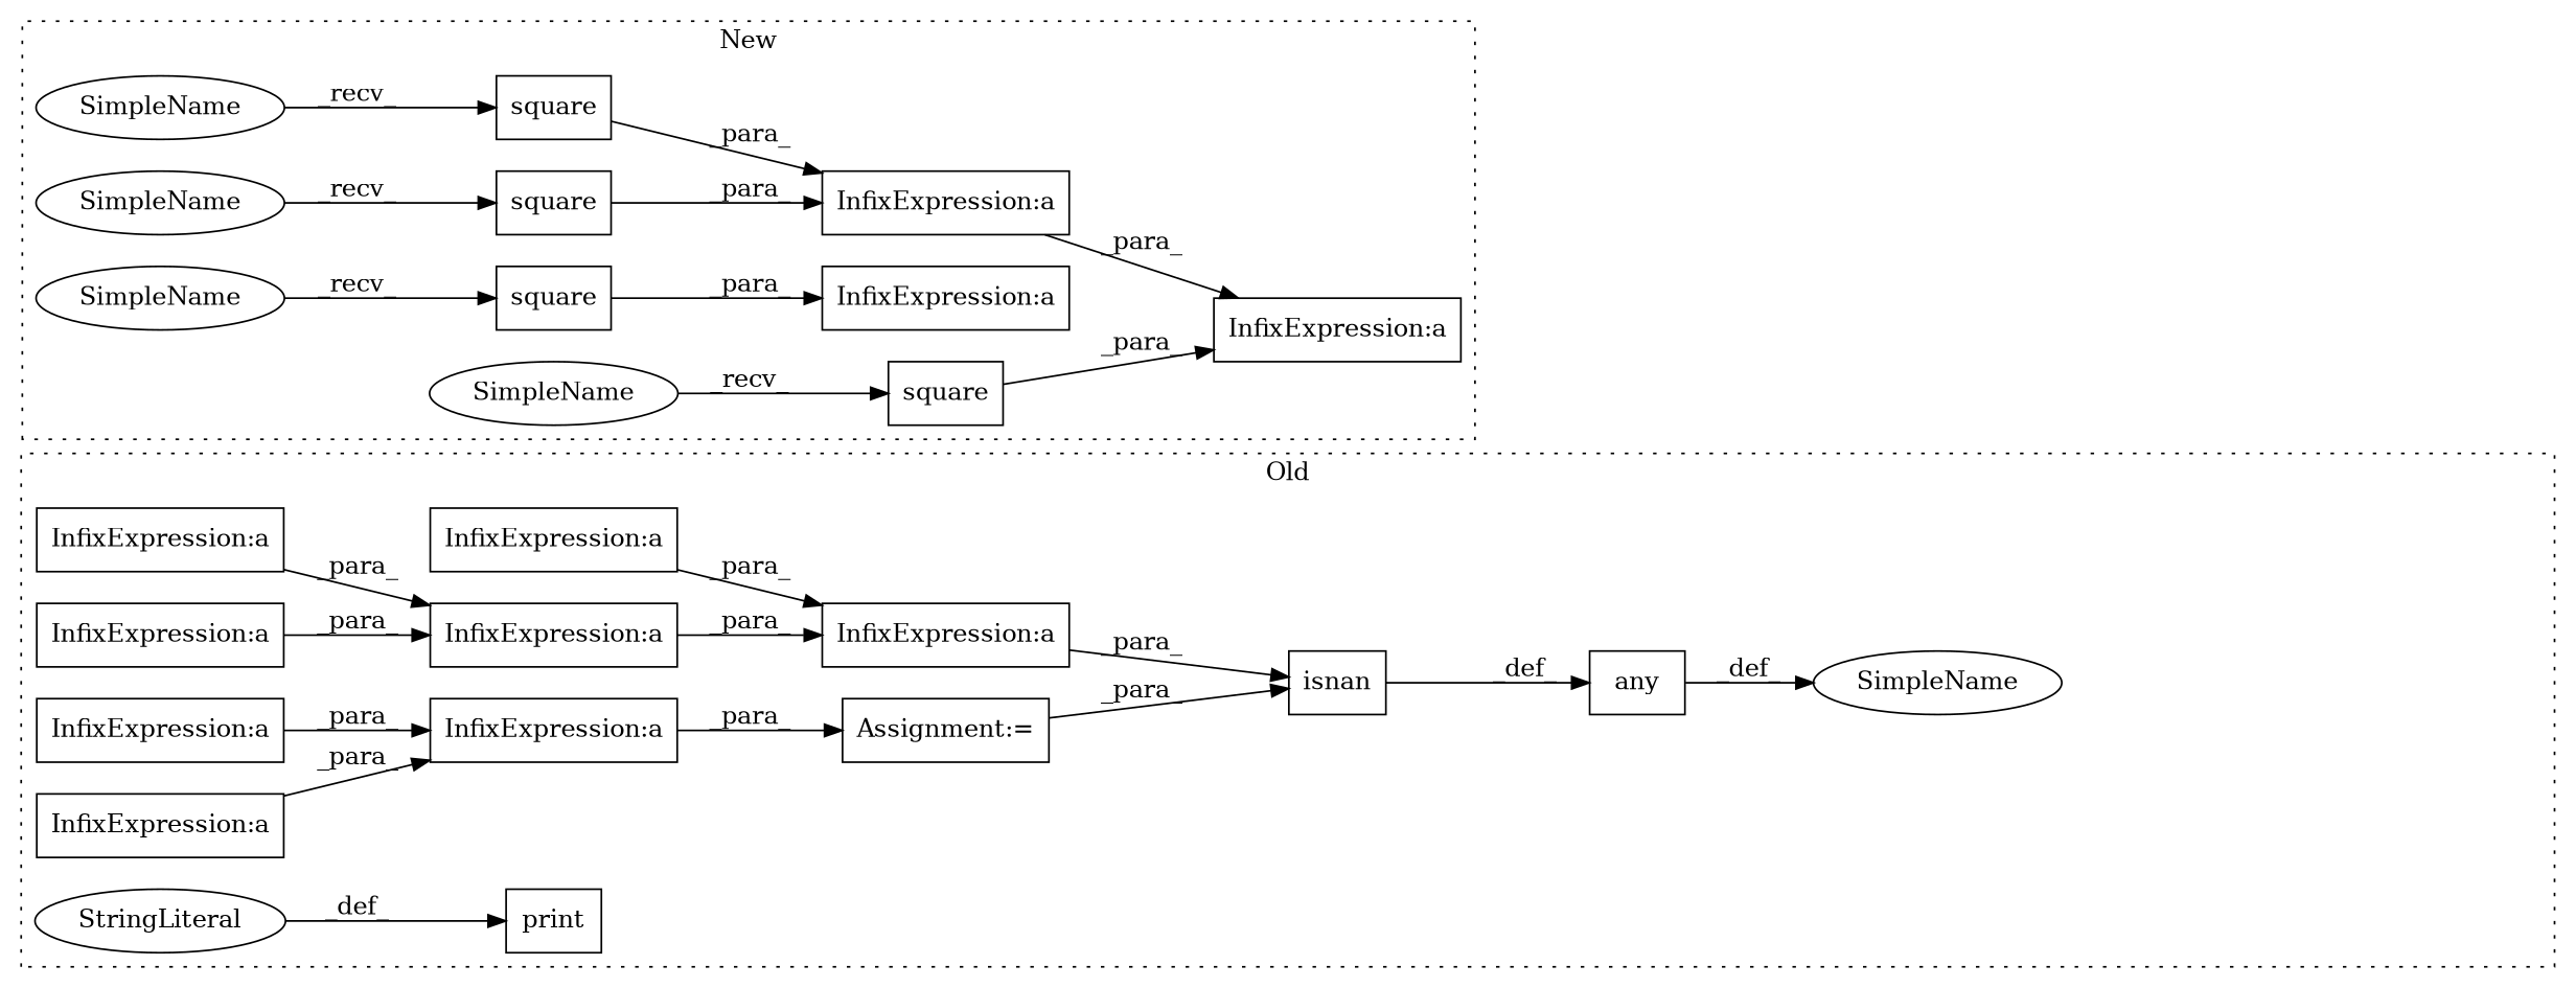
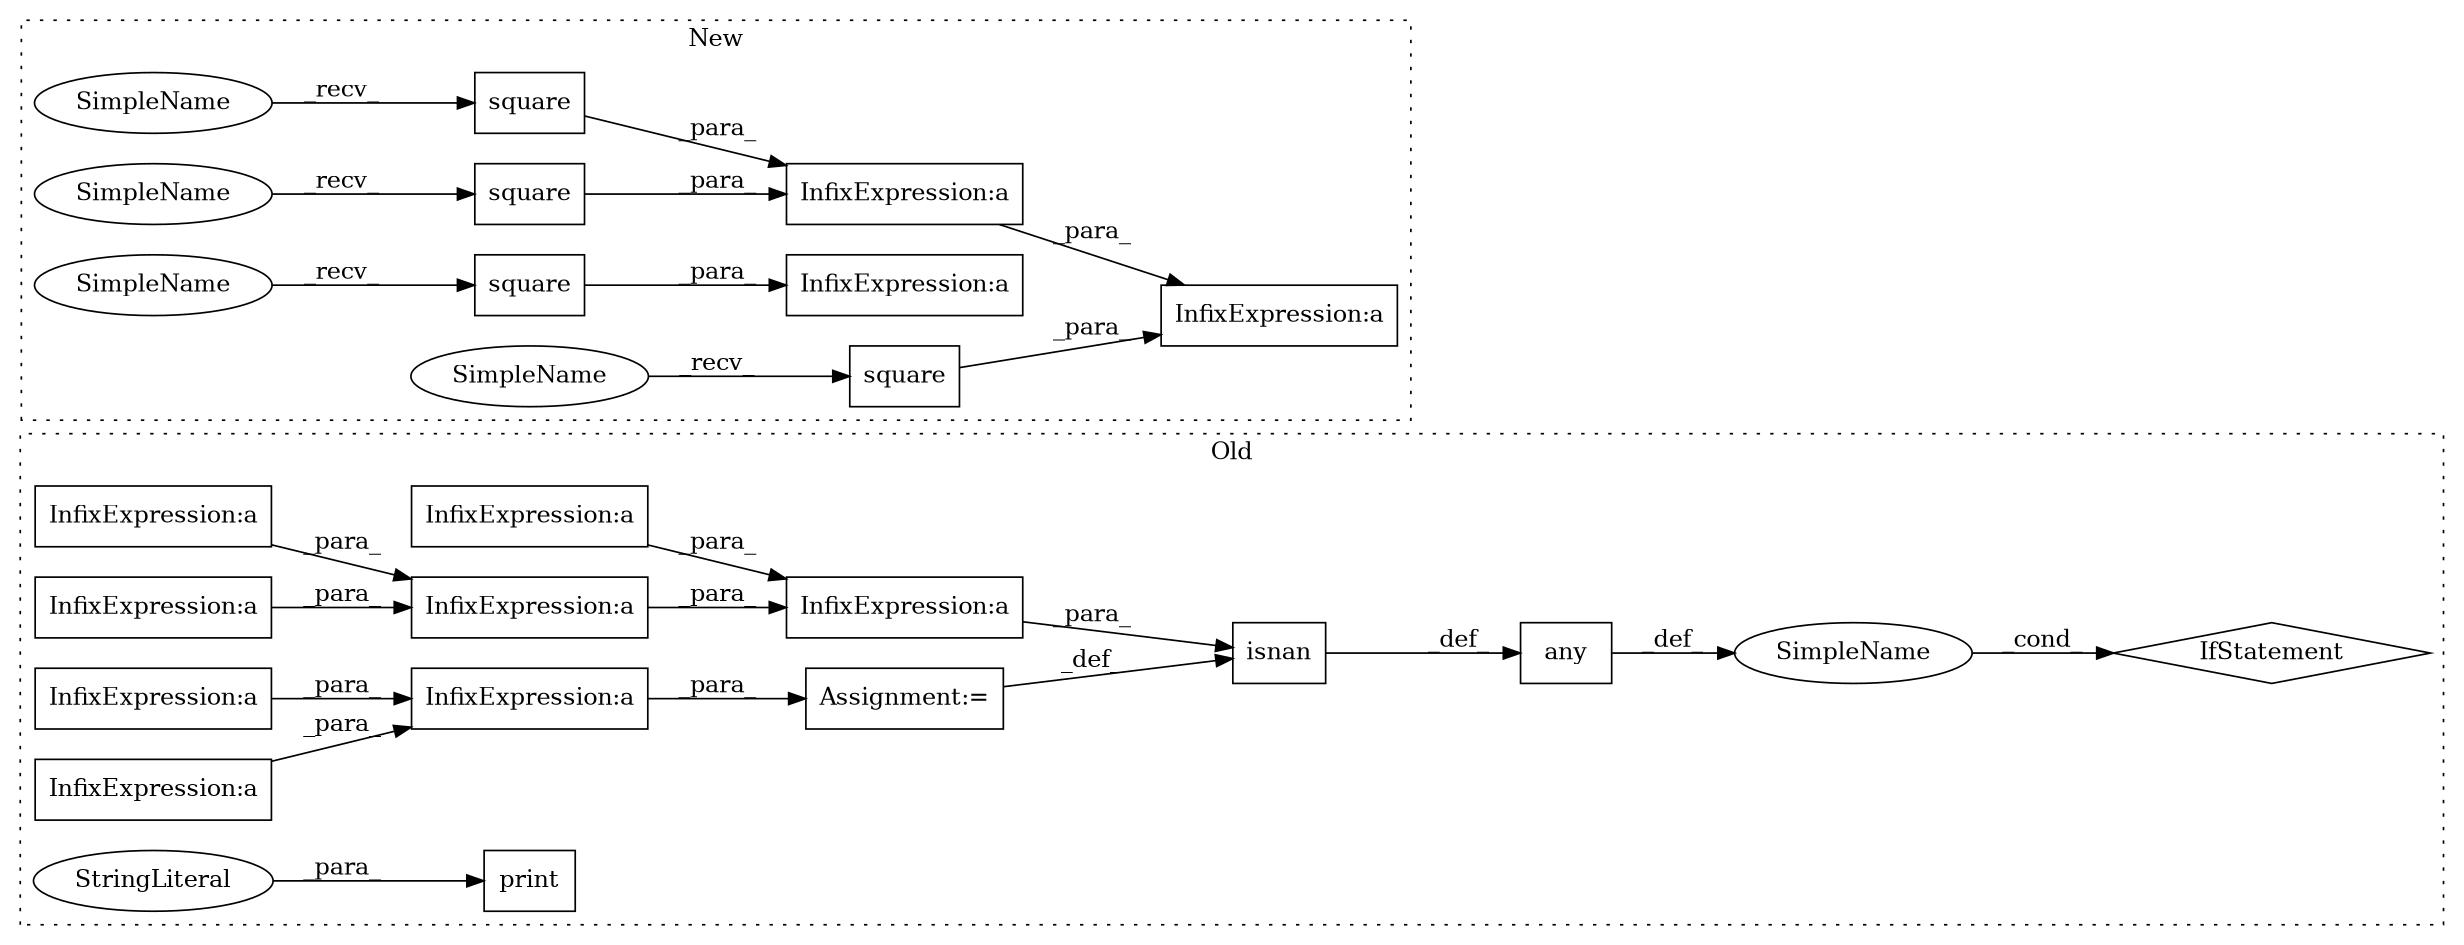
  digraph {
    rankdir=LR
    node [a=27 l=3 shape=box]
    n1 [a=32 l="6,1" label=isnan s="7066,7076"]
    n2 [label="InfixExpression:a" s=6608]
    n3 [label="InfixExpression:a" s=6747]
    n4 [label="InfixExpression:a" s=6755]
    n5 [label="InfixExpression:a" s=6599]
    n6 [label="InfixExpression:a" s=6772]
    n7 [label="InfixExpression:a" s=6763]
    n8 [label="InfixExpression:a" s=6780]
    n9 [label="InfixExpression:a" s=6571]
    n10 [a=32 l="6,1" label=print s="7093,7105"]
    n11 [a=42 label=SimpleName shape=ellipse l=""]
+   n12 [a=25 l="4,2" label=IfStatement s="7056,7083" shape=diamond]
    n13 [a=45 l=6 label=StringLiteral s=7099 shape=ellipse]
    n14 [a=7 l=1 label="Assignment:=" s=6562]
    n15 [a=32 l=5 label=any s=7078]
    n16 [a=32 l="7,1" label=square s="6592,6604"]
    n17 [label="InfixExpression:a" s=6583]
    n18 [label="InfixExpression:a" s=6606]
    n19 [a=32 l="7,1" label=square s="6615,6627"]
    n20 [a=32 l="7,1" label=square s="6734,6745"]
    n21 [label="InfixExpression:a" s=6725]
    n22 [a=32 l="7,1" label=square s="6570,6582"]
    n23 [a=42 l=5 label=SimpleName s=6586 shape=ellipse]
    n24 [a=42 l=5 label=SimpleName s=6728 shape=ellipse]
    n25 [a=42 l=5 label=SimpleName s=6564 shape=ellipse]
    n26 [a=42 l=5 label=SimpleName s=6609 shape=ellipse]
    subgraph cluster_1 {
      label=Old
      style=dotted
      n1
      n2
      n3
      n4
      n5
      n6
      n7
      n8
      n9
      n10
      n11
+     n12
      n13
      n14
      n15
    }
    subgraph cluster_2 {
      label=New
      style=dotted
      n16
      n17
      n18
      n19
      n20
      n21
      n22
      n23
      n24
      n25
      n26
    }
    n1 -> n15 [label=_def_]
    n2 -> n5 [label=_para_]
    n3 -> n4 [label=_para_]
    n4 -> n6 [label=_para_]
    n5 -> n14 [label=_para_]
    n6 -> n1 [label=_para_]
    n7 -> n4 [label=_para_]
    n8 -> n6 [label=_para_]
    n9 -> n5 [label=_para_]
-   n13 -> n10 [label=_def_]
-   n14 -> n1 [label=_para_]
+   n11 -> n12 [label=_cond_]
+   n13 -> n10 [label=_para_]
+   n14 -> n1 [label=_def_]
    n15 -> n11 [label=_def_]
    n16 -> n17 [label=_para_]
    n17 -> n18 [label=_para_]
    n19 -> n18 [label=_para_]
    n20 -> n21 [label=_para_]
    n22 -> n17 [label=_para_]
    n23 -> n16 [label=_recv_]
    n24 -> n20 [label=_recv_]
    n25 -> n22 [label=_recv_]
    n26 -> n19 [label=_recv_]
  }
